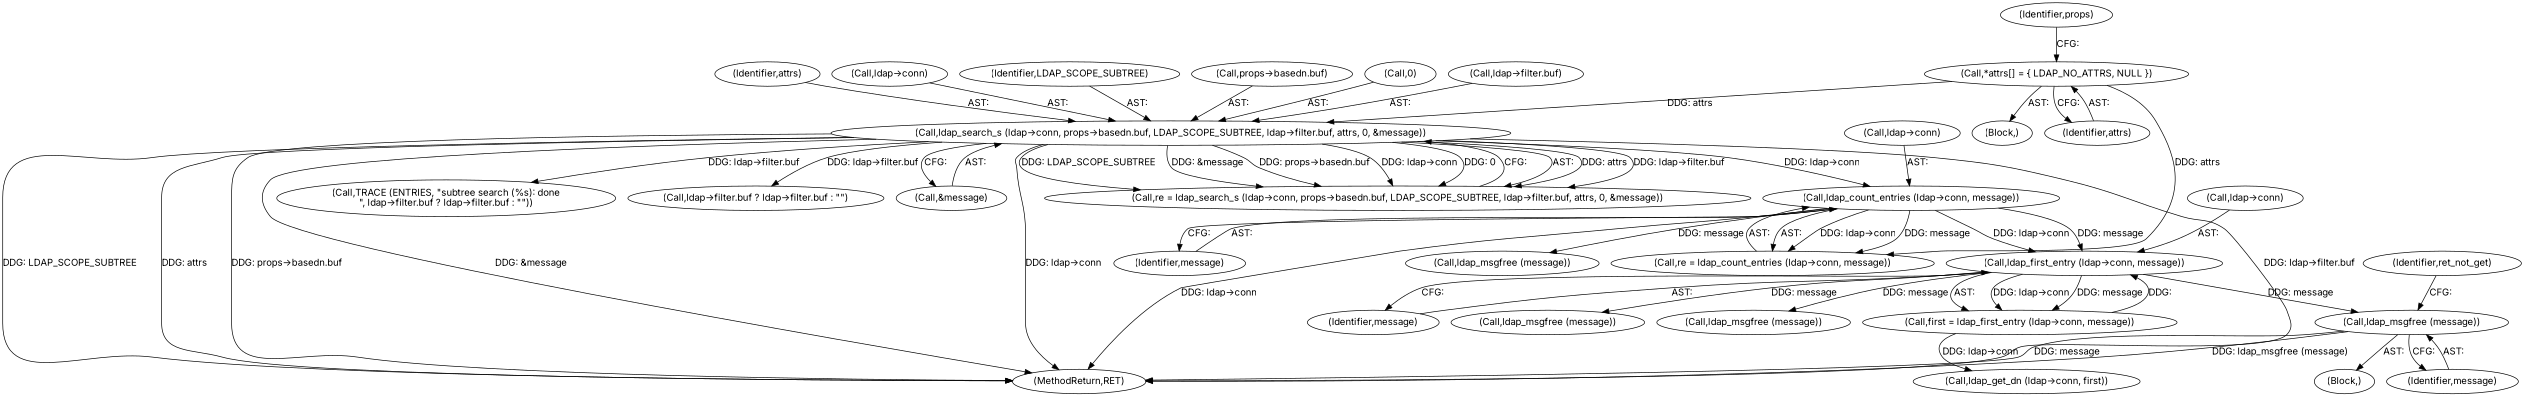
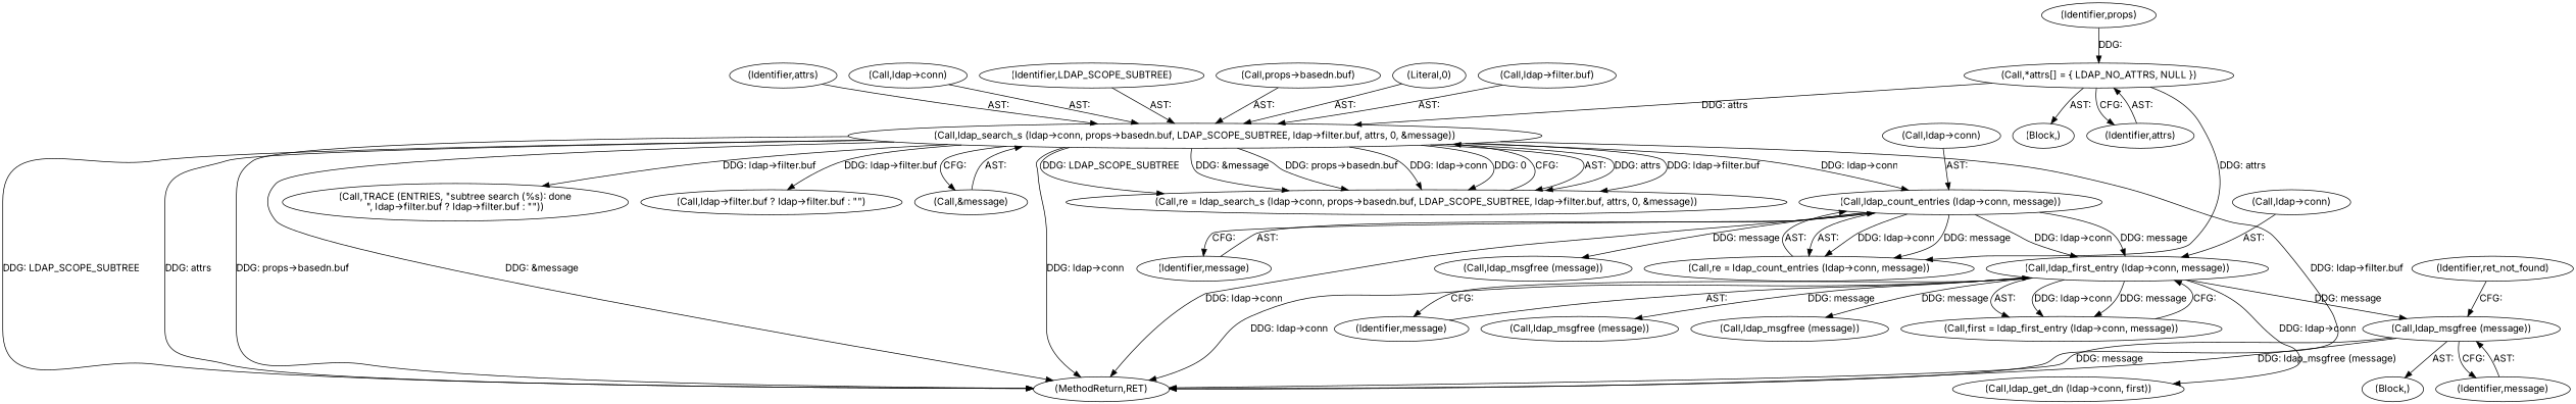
  digraph {
    fontname=Inter
    node [fontname=Inter]
    edge [fontname=Inter]
    n1 [label="(Call,ldap_msgfree (message))"]
    n2 [label="(Identifier,message)"]
    n3 [label="(Block,)"]
    n4 [label="(MethodReturn,RET)"]
    n5 [label="(Call,ldap_first_entry (ldap->conn, message))"]
    n6 [label="(Call,ldap_msgfree (message))"]
    n7 [label="(Call,ldap_msgfree (message))"]
    n8 [label="(Call,first = ldap_first_entry (ldap->conn, message))"]
    n9 [label="(Identifier,message)"]
    n10 [label="(Call,ldap_get_dn (ldap->conn, first))"]
    n11 [label="(Call,ldap_count_entries (ldap->conn, message))"]
    n12 [label="(Call,ldap_msgfree (message))"]
    n13 [label="(Call,re = ldap_count_entries (ldap->conn, message))"]
    n14 [label="(Identifier,message)"]
    n15 [label="(Call,ldap_search_s (ldap->conn, props->basedn.buf, LDAP_SCOPE_SUBTREE, ldap->filter.buf, attrs, 0, &message))"]
    n16 [label="(Call,TRACE (ENTRIES, \"subtree search (%s): done\n\", ldap->filter.buf ? ldap->filter.buf : \"\"))"]
    n17 [label="(Call,ldap->filter.buf ? ldap->filter.buf : \"\")"]
    n18 [label="(Call,&message)"]
    n19 [label="(Call,re = ldap_search_s (ldap->conn, props->basedn.buf, LDAP_SCOPE_SUBTREE, ldap->filter.buf, attrs, 0, &message))"]
    n20 [label="(Call,*attrs[] = { LDAP_NO_ATTRS, NULL })"]
    n21 [label="(Block,)"]
    n22 [label="(Identifier,attrs)"]
    n23 [label="(Identifier,LDAP_SCOPE_SUBTREE)"]
    n24 [label="(Call,props->basedn.buf)"]
-   n25 [label="(Identifier,ret_not_get)"]
-   n26 [label="(Call,0)"]
+   n25 [label="(Identifier,ret_not_found)"]
+   n26 [label="(Literal,0)"]
    n27 [label="(Identifier,props)"]
    n28 [label="(Call,ldap->filter.buf)"]
    n29 [label="(Call,ldap->conn)"]
    n30 [label="(Call,ldap->conn)"]
    n31 [label="(Identifier,attrs)"]
    n32 [label="(Call,ldap->conn)"]
    n1 -> n2 [label="CFG: "]
    n1 -> n3 [label="AST: "]
    n1 -> n4 [label="DDG: message"]
    n1 -> n4 [label="DDG: ldap_msgfree (message)"]
    n2 -> n1 [label="AST: "]
    n5 -> n1 [label="DDG: message"]
+   n5 -> n4 [label="DDG: ldap->conn"]
    n5 -> n6 [label="DDG: message"]
    n5 -> n7 [label="DDG: message"]
    n5 -> n8 [label="AST: "]
    n5 -> n8 [label="DDG: ldap->conn"]
    n5 -> n8 [label="DDG: message"]
    n5 -> n9 [label="CFG: "]
-   n8 -> n10 [label="DDG: ldap->conn"]
-   n8 -> n5 [label="DDG: "]
+   n5 -> n10 [label="DDG: ldap->conn"]
+   n8 -> n5 [label="CFG: "]
    n9 -> n5 [label="AST: "]
    n11 -> n4 [label="DDG: ldap->conn"]
    n11 -> n5 [label="DDG: ldap->conn"]
    n11 -> n5 [label="DDG: message"]
    n11 -> n12 [label="DDG: message"]
    n11 -> n13 [label="AST: "]
    n11 -> n13 [label="DDG: ldap->conn"]
    n11 -> n13 [label="DDG: message"]
    n11 -> n14 [label="CFG: "]
    n13 -> n11 [label="AST: "]
    n14 -> n11 [label="AST: "]
    n15 -> n4 [label="DDG: ldap->conn"]
    n15 -> n4 [label="DDG: ldap->filter.buf"]
    n15 -> n4 [label="DDG: LDAP_SCOPE_SUBTREE"]
    n15 -> n4 [label="DDG: attrs"]
    n15 -> n4 [label="DDG: props->basedn.buf"]
    n15 -> n4 [label="DDG: &message"]
    n15 -> n11 [label="DDG: ldap->conn"]
    n15 -> n16 [label="DDG: ldap->filter.buf"]
    n15 -> n17 [label="DDG: ldap->filter.buf"]
    n15 -> n18 [label="CFG: "]
    n15 -> n19 [label="AST: "]
    n15 -> n19 [label="DDG: attrs"]
    n15 -> n19 [label="DDG: ldap->filter.buf"]
    n15 -> n19 [label="DDG: LDAP_SCOPE_SUBTREE"]
    n15 -> n19 [label="DDG: &message"]
    n15 -> n19 [label="DDG: props->basedn.buf"]
    n15 -> n19 [label="DDG: ldap->conn"]
    n15 -> n19 [label="DDG: 0"]
    n18 -> n15 [label="AST: "]
    n19 -> n15 [label="CFG: "]
    n20 -> n13 [label="DDG: attrs"]
    n20 -> n15 [label="DDG: attrs"]
    n20 -> n21 [label="AST: "]
    n20 -> n22 [label="CFG: "]
    n22 -> n20 [label="AST: "]
    n23 -> n15 [label="AST: "]
    n24 -> n15 [label="AST: "]
    n25 -> n1 [label="CFG: "]
    n26 -> n15 [label="AST: "]
-   n27 -> n20 [label="CFG: "]
+   n27 -> n20 [label="DDG: "]
    n28 -> n15 [label="AST: "]
    n29 -> n5 [label="AST: "]
    n30 -> n11 [label="AST: "]
    n31 -> n15 [label="AST: "]
    n32 -> n15 [label="AST: "]
  }
